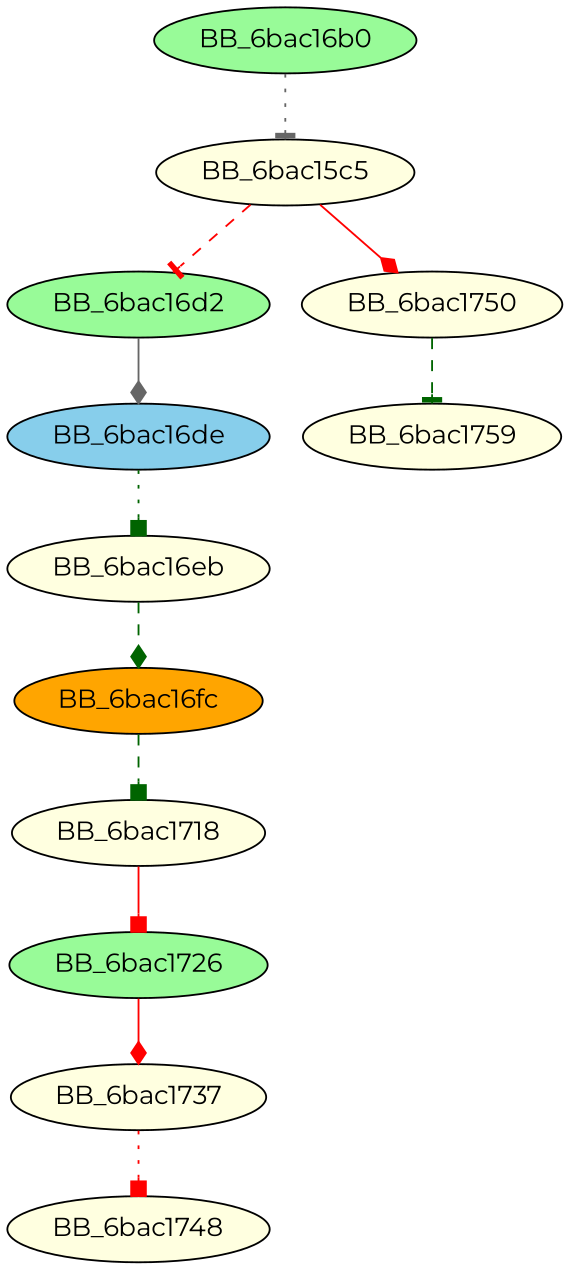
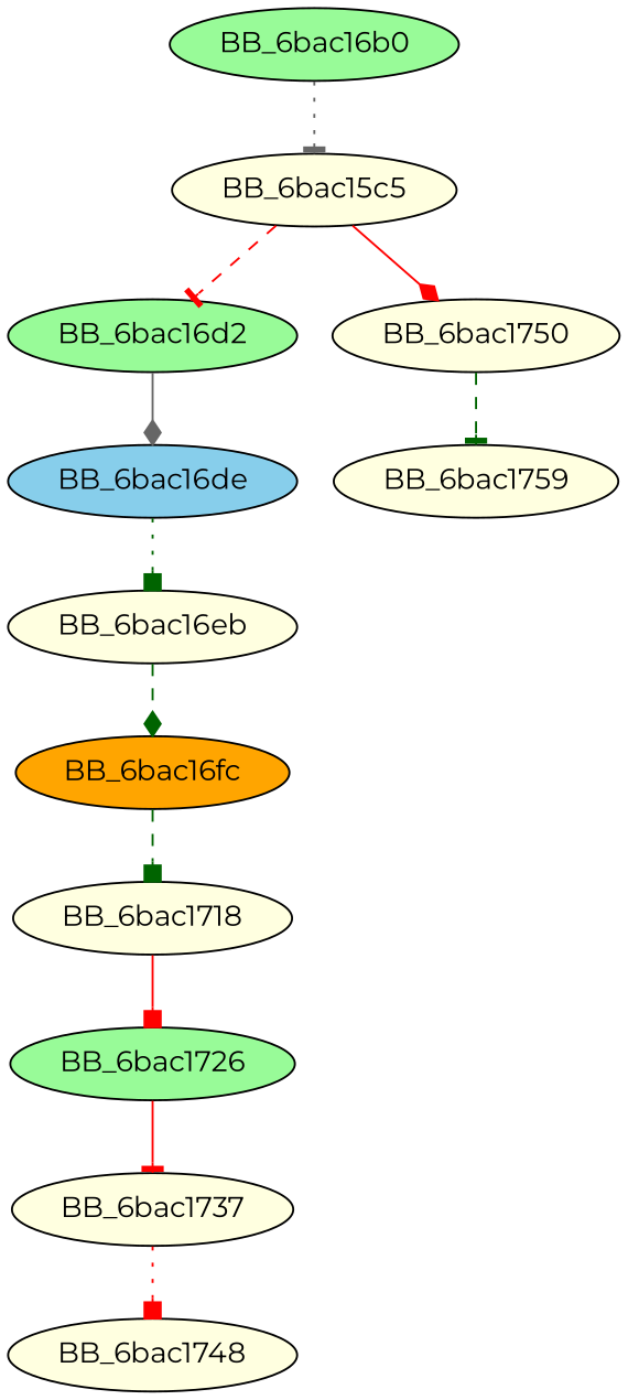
  digraph {
    fontname=Montserrat
    node [fillcolor=lightyellow fontname=Montserrat style=filled]
    edge [arrowhead=tee color=red fontname=Montserrat style=dashed]
    BB_6bac16b0 [fillcolor=palegreen]
    n2 [label=BB_6bac15c5]
    BB_6bac16d2 [fillcolor=palegreen]
    BB_6bac1750
    BB_6bac16de [fillcolor=skyblue]
    BB_6bac1759
    BB_6bac16eb
    BB_6bac16fc [fillcolor=orange]
    BB_6bac1718
    BB_6bac1726 [fillcolor=palegreen]
    BB_6bac1737
    BB_6bac1748
    BB_6bac16b0 -> n2 [color=gray40 style=dotted]
    n2 -> BB_6bac16d2
    n2 -> BB_6bac1750 [arrowhead=diamond style=solid]
    BB_6bac16d2 -> BB_6bac16de [arrowhead=diamond color=gray40 style=solid]
    BB_6bac1750 -> BB_6bac1759 [color=darkgreen]
    BB_6bac16de -> BB_6bac16eb [arrowhead=box color=darkgreen style=dotted]
    BB_6bac16eb -> BB_6bac16fc [arrowhead=diamond color=darkgreen]
    BB_6bac16fc -> BB_6bac1718 [arrowhead=box color=darkgreen]
    BB_6bac1718 -> BB_6bac1726 [arrowhead=box style=solid]
-   BB_6bac1726 -> BB_6bac1737 [arrowhead=diamond style=solid]
+   BB_6bac1726 -> BB_6bac1737 [style=solid]
    BB_6bac1737 -> BB_6bac1748 [arrowhead=box style=dotted]
  }
